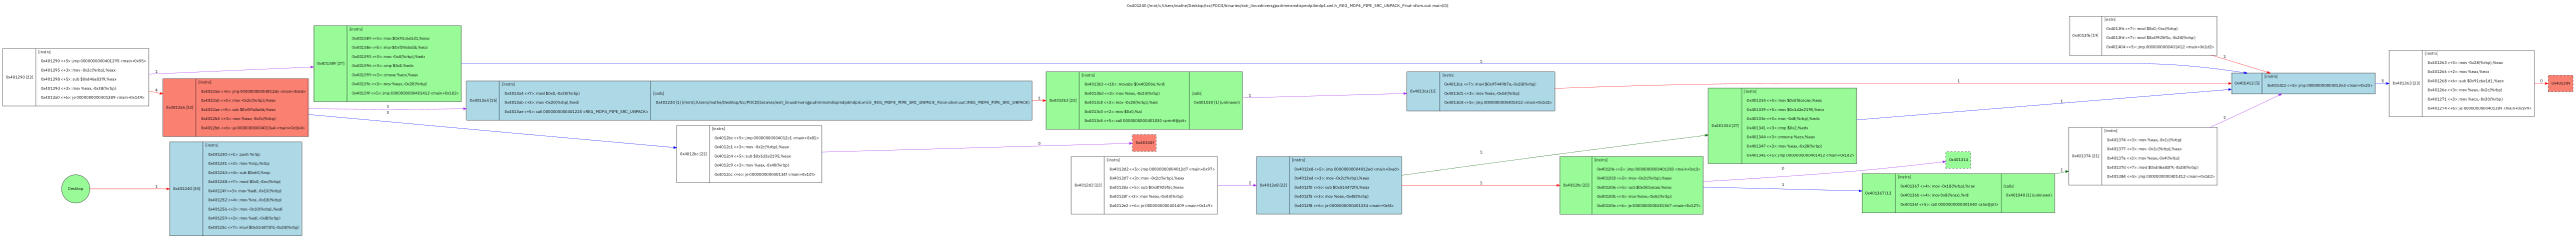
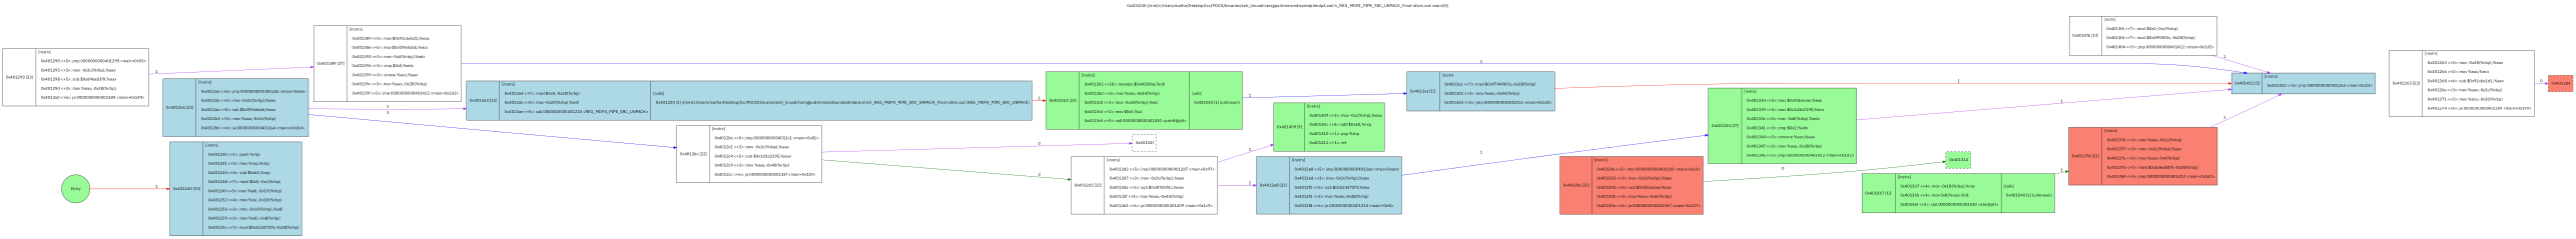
  digraph {
    fontname="IBM Plex Sans"
    label="0x401240 (/mnt/c/Users/mathe/Desktop/tcc/POCII/binaries/extr_linuxdriversgpudrmmsmdispmdp4mdp4.xml.h_REG_MDP4_PIPE_SRC_UNPACK_Final-ollvm.out::main(0))"
    labelloc=t
    rankdir=LR
    node [fillcolor=white fontname="IBM Plex Sans" shape=record style=filled]
    edge [color=purple fontname="IBM Plex Sans"]
-   Entry [fillcolor=palegreen height=0.3 shape=circle width=0.3 label=Desktop]
+   Entry [fillcolor=palegreen height=0.3 shape=circle width=0.3]
    n2 [fillcolor=lightblue label="{\n     0x401240 [35]\l\n     | [instrs]\l\n     &nbsp;&nbsp;0x401240 \<+1\>: push %rbp\l\n     &nbsp;&nbsp;0x401241 \<+3\>: mov %rsp,%rbp\l\n     &nbsp;&nbsp;0x401244 \<+4\>: sub $0x60,%rsp\l\n     &nbsp;&nbsp;0x401248 \<+7\>: movl $0x0,-0xc(%rbp)\l\n     &nbsp;&nbsp;0x40124f \<+3\>: mov %edi,-0x10(%rbp)\l\n     &nbsp;&nbsp;0x401252 \<+4\>: mov %rsi,-0x18(%rbp)\l\n     &nbsp;&nbsp;0x401256 \<+3\>: mov -0x10(%rbp),%edi\l\n     &nbsp;&nbsp;0x401259 \<+3\>: mov %edi,-0x8(%rbp)\l\n     &nbsp;&nbsp;0x40125c \<+7\>: movl $0x514472f4,-0x28(%rbp)\l\n  }"]
    n3 [label="{\n     0x401263 [23]\l\n     | [instrs]\l\n     &nbsp;&nbsp;0x401263 \<+3\>: mov -0x28(%rbp),%eax\l\n     &nbsp;&nbsp;0x401266 \<+2\>: mov %eax,%ecx\l\n     &nbsp;&nbsp;0x401268 \<+6\>: sub $0x91c6e1d1,%ecx\l\n     &nbsp;&nbsp;0x40126e \<+3\>: mov %eax,-0x2c(%rbp)\l\n     &nbsp;&nbsp;0x401271 \<+3\>: mov %ecx,-0x30(%rbp)\l\n     &nbsp;&nbsp;0x401274 \<+6\>: je 00000000004013d9 \<main+0x199\>\l\n  }"]
    n4 [fillcolor=salmon label="{\n     0x4013d9\l\n  }" style="dashed,filled"]
    n5 [label="{\n     0x4013f6 [19]\l\n     | [instrs]\l\n     &nbsp;&nbsp;0x4013f6 \<+7\>: movl $0x0,-0xc(%rbp)\l\n     &nbsp;&nbsp;0x4013fd \<+7\>: movl $0x4f925f5c,-0x28(%rbp)\l\n     &nbsp;&nbsp;0x401404 \<+5\>: jmp 0000000000401412 \<main+0x1d2\>\l\n  }"]
    n6 [fillcolor=lightblue label="{\n     0x401412 [5]\l\n     | [instrs]\l\n     &nbsp;&nbsp;0x401412 \<+5\>: jmp 0000000000401263 \<main+0x23\>\l\n  }"]
    n7 [label="{\n     0x401290 [22]\l\n     | [instrs]\l\n     &nbsp;&nbsp;0x401290 \<+5\>: jmp 0000000000401295 \<main+0x55\>\l\n     &nbsp;&nbsp;0x401295 \<+3\>: mov -0x2c(%rbp),%eax\l\n     &nbsp;&nbsp;0x401298 \<+5\>: sub $0xd46a83f9,%eax\l\n     &nbsp;&nbsp;0x40129d \<+3\>: mov %eax,-0x38(%rbp)\l\n     &nbsp;&nbsp;0x4012a0 \<+6\>: je 0000000000401389 \<main+0x149\>\l\n  }"]
-   n8 [fillcolor=palegreen label="{\n     0x401389 [27]\l\n     | [instrs]\l\n     &nbsp;&nbsp;0x401389 \<+5\>: mov $0x91c6e1d1,%eax\l\n     &nbsp;&nbsp;0x40138e \<+5\>: mov $0xf39a5abb,%ecx\l\n     &nbsp;&nbsp;0x401393 \<+3\>: mov -0x4(%rbp),%edx\l\n     &nbsp;&nbsp;0x401396 \<+3\>: cmp $0x0,%edx\l\n     &nbsp;&nbsp;0x401399 \<+3\>: cmove %ecx,%eax\l\n     &nbsp;&nbsp;0x40139c \<+3\>: mov %eax,-0x28(%rbp)\l\n     &nbsp;&nbsp;0x40139f \<+5\>: jmp 0000000000401412 \<main+0x1d2\>\l\n  }"]
-   n9 [fillcolor=salmon label="{\n     0x4012a6 [22]\l\n     | [instrs]\l\n     &nbsp;&nbsp;0x4012a6 \<+5\>: jmp 00000000004012ab \<main+0x6b\>\l\n     &nbsp;&nbsp;0x4012ab \<+3\>: mov -0x2c(%rbp),%eax\l\n     &nbsp;&nbsp;0x4012ae \<+5\>: sub $0xf39a5abb,%eax\l\n     &nbsp;&nbsp;0x4012b3 \<+3\>: mov %eax,-0x3c(%rbp)\l\n     &nbsp;&nbsp;0x4012b6 \<+6\>: je 00000000004013a4 \<main+0x164\>\l\n  }"]
+   n8 [label="{\n     0x401389 [27]\l\n     | [instrs]\l\n     &nbsp;&nbsp;0x401389 \<+5\>: mov $0x91c6e1d1,%eax\l\n     &nbsp;&nbsp;0x40138e \<+5\>: mov $0xf39a5abb,%ecx\l\n     &nbsp;&nbsp;0x401393 \<+3\>: mov -0x4(%rbp),%edx\l\n     &nbsp;&nbsp;0x401396 \<+3\>: cmp $0x0,%edx\l\n     &nbsp;&nbsp;0x401399 \<+3\>: cmove %ecx,%eax\l\n     &nbsp;&nbsp;0x40139c \<+3\>: mov %eax,-0x28(%rbp)\l\n     &nbsp;&nbsp;0x40139f \<+5\>: jmp 0000000000401412 \<main+0x1d2\>\l\n  }"]
+   n9 [fillcolor=lightblue label="{\n     0x4012a6 [22]\l\n     | [instrs]\l\n     &nbsp;&nbsp;0x4012a6 \<+5\>: jmp 00000000004012ab \<main+0x6b\>\l\n     &nbsp;&nbsp;0x4012ab \<+3\>: mov -0x2c(%rbp),%eax\l\n     &nbsp;&nbsp;0x4012ae \<+5\>: sub $0xf39a5abb,%eax\l\n     &nbsp;&nbsp;0x4012b3 \<+3\>: mov %eax,-0x3c(%rbp)\l\n     &nbsp;&nbsp;0x4012b6 \<+6\>: je 00000000004013a4 \<main+0x164\>\l\n  }"]
    n10 [fillcolor=lightblue label="{\n     0x4013a4 [15]\l\n     | [instrs]\l\n     &nbsp;&nbsp;0x4013a4 \<+7\>: movl $0x0,-0x20(%rbp)\l\n     &nbsp;&nbsp;0x4013ab \<+3\>: mov -0x20(%rbp),%edi\l\n     &nbsp;&nbsp;0x4013ae \<+5\>: call 0000000000401220 \<REG_MDP4_PIPE_SRC_UNPACK\>\l\n     | [calls]\l\n     &nbsp;&nbsp;0x401220 \{1\} (/mnt/c/Users/mathe/Desktop/tcc/POCII/binaries/extr_linuxdriversgpudrmmsmdispmdp4mdp4.xml.h_REG_MDP4_PIPE_SRC_UNPACK_Final-ollvm.out::REG_MDP4_PIPE_SRC_UNPACK)\l\n  }"]
    n11 [label="{\n     0x4012bc [22]\l\n     | [instrs]\l\n     &nbsp;&nbsp;0x4012bc \<+5\>: jmp 00000000004012c1 \<main+0x81\>\l\n     &nbsp;&nbsp;0x4012c1 \<+3\>: mov -0x2c(%rbp),%eax\l\n     &nbsp;&nbsp;0x4012c4 \<+5\>: sub $0x1d2e2195,%eax\l\n     &nbsp;&nbsp;0x4012c9 \<+3\>: mov %eax,-0x40(%rbp)\l\n     &nbsp;&nbsp;0x4012cc \<+6\>: je 000000000040134f \<main+0x10f\>\l\n  }"]
    n12 [fillcolor=lightblue label="{\n     0x4013ca [15]\l\n     | [instrs]\l\n     &nbsp;&nbsp;0x4013ca \<+7\>: movl $0x97449b7e,-0x28(%rbp)\l\n     &nbsp;&nbsp;0x4013d1 \<+3\>: mov %eax,-0x54(%rbp)\l\n     &nbsp;&nbsp;0x4013d4 \<+5\>: jmp 0000000000401412 \<main+0x1d2\>\l\n  }"]
    n13 [fillcolor=palegreen label="{\n     0x4013b3 [23]\l\n     | [instrs]\l\n     &nbsp;&nbsp;0x4013b3 \<+10\>: movabs $0x4020b6,%rdi\l\n     &nbsp;&nbsp;0x4013bd \<+3\>: mov %eax,-0x24(%rbp)\l\n     &nbsp;&nbsp;0x4013c0 \<+3\>: mov -0x24(%rbp),%esi\l\n     &nbsp;&nbsp;0x4013c3 \<+2\>: mov $0x0,%al\l\n     &nbsp;&nbsp;0x4013c5 \<+5\>: call 0000000000401030 \<printf@plt\>\l\n     | [calls]\l\n     &nbsp;&nbsp;0x401030 \{1\} (unknown)\l\n  }"]
-   n14 [fillcolor=salmon label="{\n     0x40134f\l\n  }" style="dashed,filled"]
+   n14 [label="{\n     0x40134f\l\n  }" style="dashed,filled"]
    n15 [label="{\n     0x4012d2 [22]\l\n     | [instrs]\l\n     &nbsp;&nbsp;0x4012d2 \<+5\>: jmp 00000000004012d7 \<main+0x97\>\l\n     &nbsp;&nbsp;0x4012d7 \<+3\>: mov -0x2c(%rbp),%eax\l\n     &nbsp;&nbsp;0x4012da \<+5\>: sub $0x4f925f5c,%eax\l\n     &nbsp;&nbsp;0x4012df \<+3\>: mov %eax,-0x44(%rbp)\l\n     &nbsp;&nbsp;0x4012e2 \<+6\>: je 0000000000401409 \<main+0x1c9\>\l\n  }"]
+   n16 [fillcolor=palegreen label="{\n     0x401409 [9]\l\n     | [instrs]\l\n     &nbsp;&nbsp;0x401409 \<+3\>: mov -0xc(%rbp),%eax\l\n     &nbsp;&nbsp;0x40140c \<+4\>: add $0x60,%rsp\l\n     &nbsp;&nbsp;0x401410 \<+1\>: pop %rbp\l\n     &nbsp;&nbsp;0x401411 \<+1\>: ret\l\n  }"]
    n17 [fillcolor=lightblue label="{\n     0x4012e8 [22]\l\n     | [instrs]\l\n     &nbsp;&nbsp;0x4012e8 \<+5\>: jmp 00000000004012ed \<main+0xad\>\l\n     &nbsp;&nbsp;0x4012ed \<+3\>: mov -0x2c(%rbp),%eax\l\n     &nbsp;&nbsp;0x4012f0 \<+5\>: sub $0x514472f4,%eax\l\n     &nbsp;&nbsp;0x4012f5 \<+3\>: mov %eax,-0x48(%rbp)\l\n     &nbsp;&nbsp;0x4012f8 \<+6\>: je 0000000000401334 \<main+0xf4\>\l\n  }"]
-   n18 [label="{\n     0x401374 [21]\l\n     | [instrs]\l\n     &nbsp;&nbsp;0x401374 \<+3\>: mov %eax,-0x1c(%rbp)\l\n     &nbsp;&nbsp;0x401377 \<+3\>: mov -0x1c(%rbp),%eax\l\n     &nbsp;&nbsp;0x40137a \<+3\>: mov %eax,-0x4(%rbp)\l\n     &nbsp;&nbsp;0x40137d \<+7\>: movl $0xd46a83f9,-0x28(%rbp)\l\n     &nbsp;&nbsp;0x401384 \<+5\>: jmp 0000000000401412 \<main+0x1d2\>\l\n  }"]
+   n18 [fillcolor=salmon label="{\n     0x401374 [21]\l\n     | [instrs]\l\n     &nbsp;&nbsp;0x401374 \<+3\>: mov %eax,-0x1c(%rbp)\l\n     &nbsp;&nbsp;0x401377 \<+3\>: mov -0x1c(%rbp),%eax\l\n     &nbsp;&nbsp;0x40137a \<+3\>: mov %eax,-0x4(%rbp)\l\n     &nbsp;&nbsp;0x40137d \<+7\>: movl $0xd46a83f9,-0x28(%rbp)\l\n     &nbsp;&nbsp;0x401384 \<+5\>: jmp 0000000000401412 \<main+0x1d2\>\l\n  }"]
    n19 [fillcolor=palegreen label="{\n     0x401334 [27]\l\n     | [instrs]\l\n     &nbsp;&nbsp;0x401334 \<+5\>: mov $0x5fdcecae,%eax\l\n     &nbsp;&nbsp;0x401339 \<+5\>: mov $0x1d2e2195,%ecx\l\n     &nbsp;&nbsp;0x40133e \<+3\>: mov -0x8(%rbp),%edx\l\n     &nbsp;&nbsp;0x401341 \<+3\>: cmp $0x2,%edx\l\n     &nbsp;&nbsp;0x401344 \<+3\>: cmovne %ecx,%eax\l\n     &nbsp;&nbsp;0x401347 \<+3\>: mov %eax,-0x28(%rbp)\l\n     &nbsp;&nbsp;0x40134a \<+5\>: jmp 0000000000401412 \<main+0x1d2\>\l\n  }"]
-   n20 [fillcolor=palegreen label="{\n     0x4012fe [22]\l\n     | [instrs]\l\n     &nbsp;&nbsp;0x4012fe \<+5\>: jmp 0000000000401303 \<main+0xc3\>\l\n     &nbsp;&nbsp;0x401303 \<+3\>: mov -0x2c(%rbp),%eax\l\n     &nbsp;&nbsp;0x401306 \<+5\>: sub $0x5fdcecae,%eax\l\n     &nbsp;&nbsp;0x40130b \<+3\>: mov %eax,-0x4c(%rbp)\l\n     &nbsp;&nbsp;0x40130e \<+6\>: je 0000000000401367 \<main+0x127\>\l\n  }"]
+   n20 [fillcolor=salmon label="{\n     0x4012fe [22]\l\n     | [instrs]\l\n     &nbsp;&nbsp;0x4012fe \<+5\>: jmp 0000000000401303 \<main+0xc3\>\l\n     &nbsp;&nbsp;0x401303 \<+3\>: mov -0x2c(%rbp),%eax\l\n     &nbsp;&nbsp;0x401306 \<+5\>: sub $0x5fdcecae,%eax\l\n     &nbsp;&nbsp;0x40130b \<+3\>: mov %eax,-0x4c(%rbp)\l\n     &nbsp;&nbsp;0x40130e \<+6\>: je 0000000000401367 \<main+0x127\>\l\n  }"]
    n21 [fillcolor=palegreen label="{\n     0x401314\l\n  }" style="dashed,filled"]
    n22 [fillcolor=palegreen label="{\n     0x401367 [13]\l\n     | [instrs]\l\n     &nbsp;&nbsp;0x401367 \<+4\>: mov -0x18(%rbp),%rax\l\n     &nbsp;&nbsp;0x40136b \<+4\>: mov 0x8(%rax),%rdi\l\n     &nbsp;&nbsp;0x40136f \<+5\>: call 0000000000401040 \<atoi@plt\>\l\n     | [calls]\l\n     &nbsp;&nbsp;0x401040 \{1\} (unknown)\l\n  }"]
    Entry -> n2 [color=red label=" 1"]
-   n3 -> n4 [color=red label=" 0"]
-   n5 -> n6 [color=red label=" 1"]
-   n6 -> n3 [color=blue label=" 5"]
+   n3 -> n4 [label=" 0"]
+   n5 -> n6 [label=" 1"]
    n7 -> n8 [label=" 1"]
-   n7 -> n9 [color=red label=" 4"]
    n8 -> n6 [color=blue label=" 1"]
    n9 -> n10 [label=" 1"]
    n9 -> n11 [color=blue label=" 3"]
    n10 -> n13 [color=red label=" 1"]
    n11 -> n14 [label=" 0"]
+   n11 -> n15 [color=darkgreen label=" 3"]
    n12 -> n6 [color=red label=" 1"]
-   n13 -> n12 [label=" 1"]
+   n13 -> n12 [color=blue label=" 1"]
+   n15 -> n16 [label=" 1"]
    n15 -> n17 [label=" 2"]
-   n17 -> n19 [color=darkgreen label=" 1"]
-   n17 -> n20 [color=red label=" 1"]
+   n17 -> n19 [color=blue label=" 1"]
    n18 -> n6 [label=" 1"]
-   n19 -> n6 [color=blue label=" 1"]
-   n20 -> n21 [label=" 0"]
-   n20 -> n22 [color=blue label=" 1"]
+   n19 -> n6 [label=" 1"]
+   n20 -> n21 [color=darkgreen label=" 0"]
    n22 -> n18 [color=darkgreen label=" 1"]
  }
